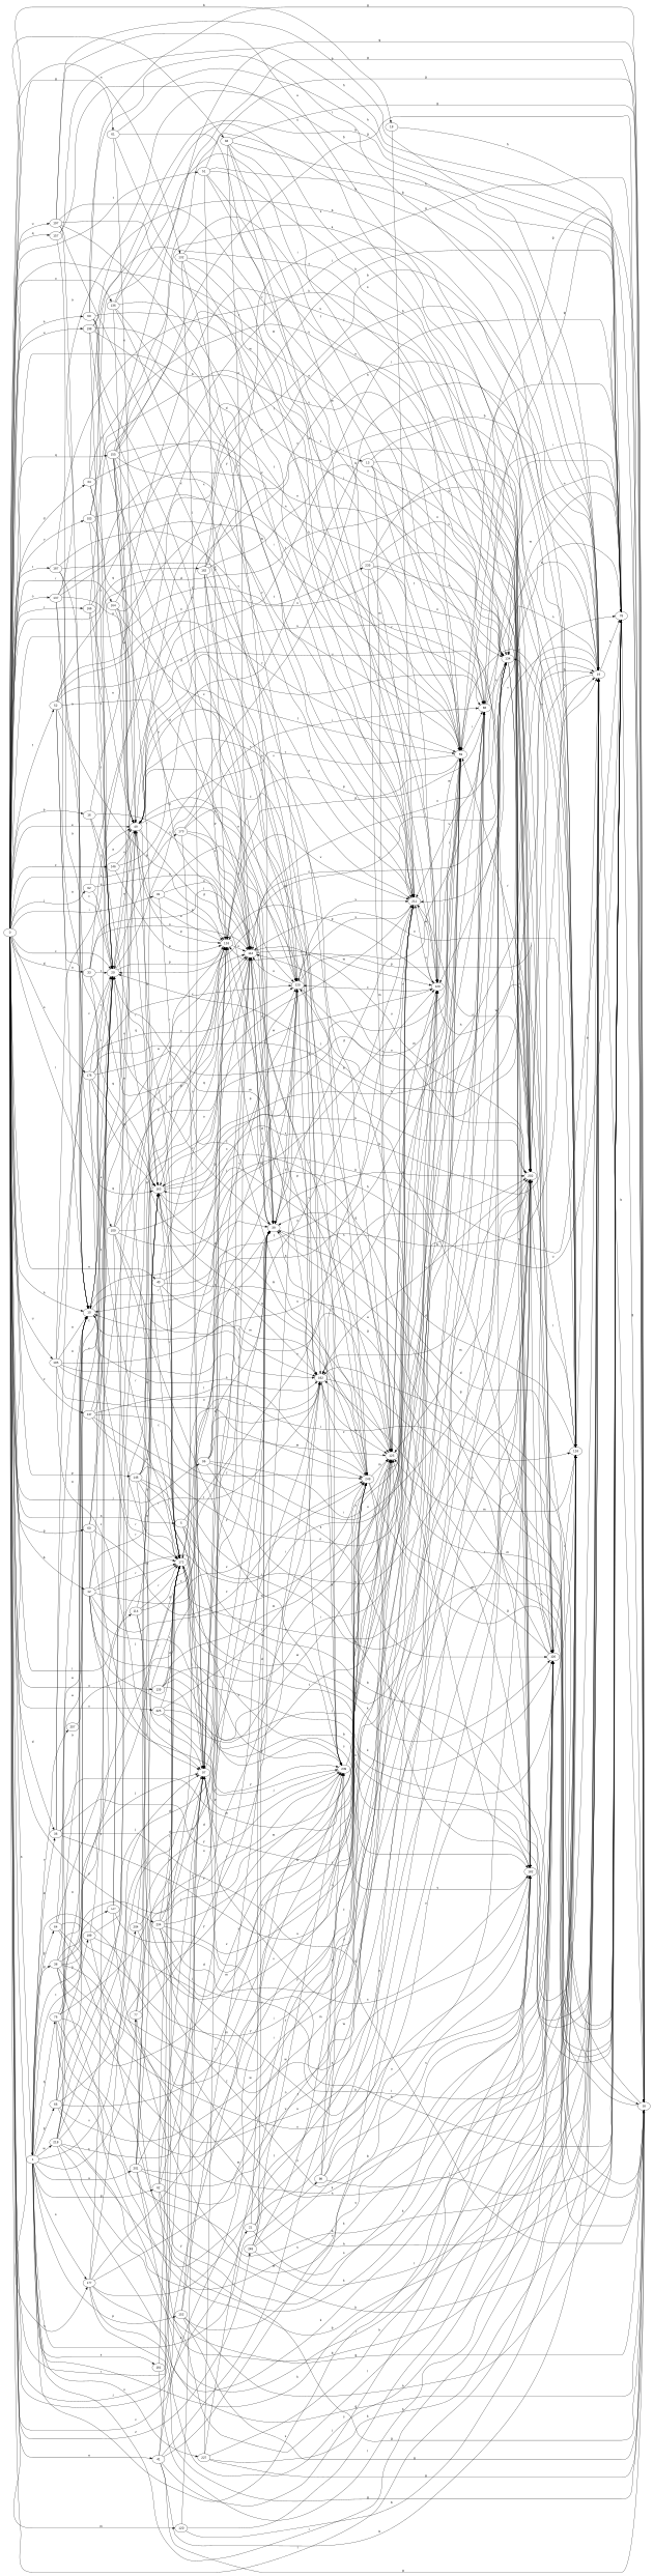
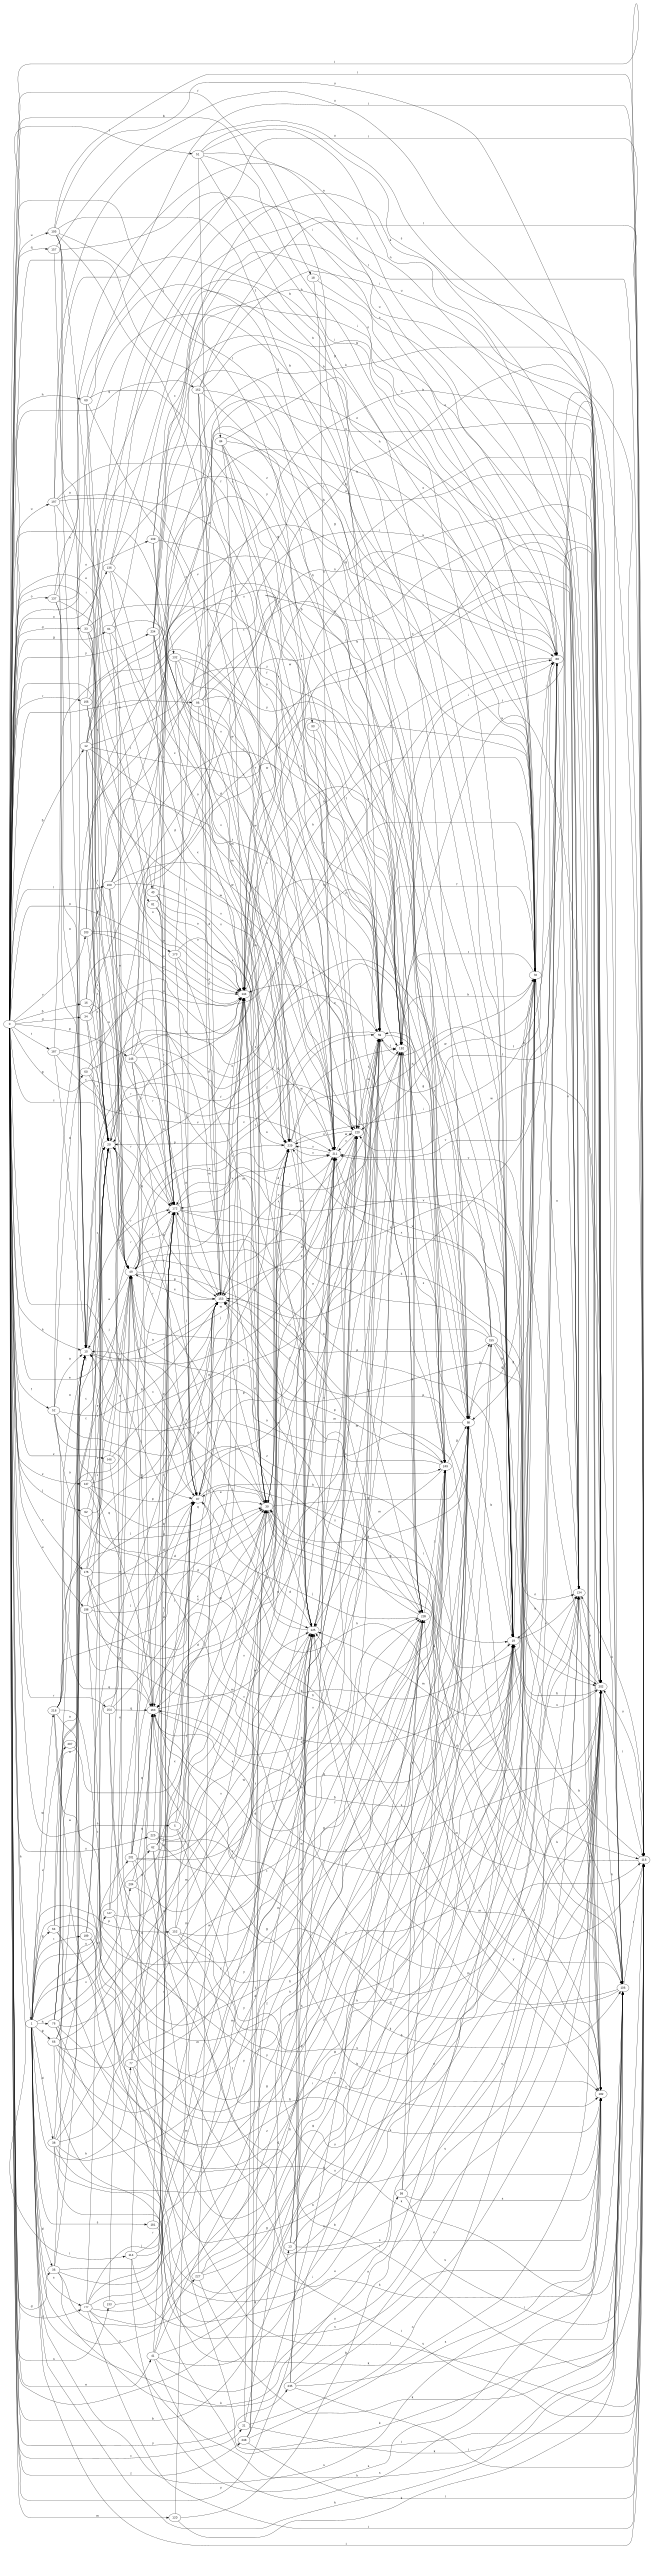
  strict digraph {
    fontname="Liberation Sans"
    rankdir=LR
    node [fontname="Liberation Sans"]
    edge [fontname="Liberation Sans"]
    0
    1
    5
    10
    12
    13
    16
    18
    21
    29
    33
    34
    36
    40
    41
    49
    51
    52
    59
    60
    61
    69
    81
    84
+   90
    92
    96
    97
    109
    114
    116
    120
    132
+   133
    136
    137
    139
    146
    155
    157
    162
    164
    166
    172
    173
    176
    177
    187
    195
    197
    198
    203
    225
    234
    235
    239
    246
    247
    248
    38
    62
    64
    66
    76
    77
    78
    99
    106
    147
    152
    181
    182
    189
    201
    204
    207
    218
    227
    202
    211
    68
    220
    19
    88
    192
    249
    125
    134
    144
    39
    153
    229
    163
    0 -> 1 [label=a]
    0 -> 5 [label=a]
    0 -> 10 [label=a]
    0 -> 12 [label=b]
    0 -> 13 [label=b]
    0 -> 16 [label=b]
    0 -> 18 [label=b]
    0 -> 21 [label=c]
    0 -> 29 [label=c]
    0 -> 33 [label=d]
    0 -> 34 [label=d]
    0 -> 36 [label=d]
    0 -> 40 [label=e]
    0 -> 41 [label=e]
    0 -> 49 [label=e]
    0 -> 51 [label=f]
    0 -> 52 [label=f]
    0 -> 59 [label=f]
    0 -> 60 [label=g]
    0 -> 61 [label=g]
    0 -> 69 [label=h]
    0 -> 81 [label=i]
    0 -> 84 [label=i]
+   0 -> 90 [label=j]
    0 -> 92 [label=j]
    0 -> 96 [label=j]
    0 -> 97 [label=j]
    0 -> 109 [label=l]
    0 -> 114 [label=l]
    0 -> 116 [label=l]
    0 -> 120 [label=m]
    0 -> 132 [label=n]
+   0 -> 133 [label=n]
    0 -> 136 [label=o]
    0 -> 137 [label=o]
    0 -> 139 [label=o]
    0 -> 146 [label=p]
    0 -> 155 [label=q]
    0 -> 157 [label=q]
    0 -> 162 [label=q]
    0 -> 164 [label=r]
    0 -> 166 [label=r]
    0 -> 172 [label=r]
    0 -> 173 [label=s]
    0 -> 176 [label=s]
    0 -> 177 [label=s]
    0 -> 187 [label=t]
    0 -> 195 [label=u]
    0 -> 197 [label=u]
    0 -> 198 [label=u]
    0 -> 203 [label=v]
    0 -> 225 [label=x]
    0 -> 234 [label=y]
    0 -> 235 [label=y]
    0 -> 239 [label=y]
    0 -> 246 [label=z]
    0 -> 247 [label=z]
    0 -> 248 [label=z]
    1 -> 36 [label=d]
    1 -> 116 [label=l]
    1 -> 177 [label=s]
    1 -> 38 [label=d]
    1 -> 62 [label=g]
    1 -> 64 [label=g]
    1 -> 66 [label=g]
    1 -> 76 [label=h]
    1 -> 77 [label=h]
    1 -> 78 [label=h]
    1 -> 99 [label=k]
    1 -> 106 [label=k]
    1 -> 147 [label=p]
    1 -> 152 [label=p]
    1 -> 181 [label=s]
    1 -> 182 [label=s]
    1 -> 189 [label=t]
    1 -> 201 [label=u]
    1 -> 204 [label=v]
    1 -> 207 [label=v]
    1 -> 218 [label=w]
    1 -> 227 [label=x]
    5 -> 97 [label=j]
    5 -> 106 [label=k]
    5 -> 202 [label=u]
    5 -> 211 [label=v]
    10 -> 29 [label=c]
    10 -> 59 [label=f]
    10 -> 172 [label=r]
    10 -> 68 [label=g]
    10 -> 220 [label=w]
    12 -> 29 [label=c]
    12 -> 116 [label=l]
    12 -> 172 [label=r]
    12 -> 239 [label=y]
    12 -> 78 [label=h]
    12 -> 220 [label=w]
    12 -> 19 [label=b]
    12 -> 88 [label=i]
    12 -> 192 [label=t]
    12 -> 249 [label=z]
    13 -> 59 [label=f]
    13 -> 202 [label=u]
    13 -> 19 [label=b]
    13 -> 125 [label=m]
    13 -> 134 [label=n]
    16 -> 29 [label=c]
    16 -> 59 [label=f]
    16 -> 172 [label=r]
    16 -> 144 [label=o]
    18 -> 78 [label=h]
    18 -> 211 [label=v]
    21 -> 106 [label=k]
    21 -> 220 [label=w]
    21 -> 134 [label=n]
    21 -> 39 [label=d]
    29 -> 49 [label=e]
    29 -> 78 [label=h]
    29 -> 19 [label=b]
    29 -> 125 [label=m]
    29 -> 153 [label=p]
    33 -> 29 [label=c]
    33 -> 172 [label=r]
    33 -> 78 [label=h]
    33 -> 192 [label=t]
    33 -> 249 [label=z]
    33 -> 144 [label=o]
    34 -> 29 [label=c]
    34 -> 49 [label=e]
    34 -> 78 [label=h]
    34 -> 202 [label=u]
    34 -> 134 [label=n]
    36 -> 10 [label=a]
    36 -> 29 [label=c]
    36 -> 239 [label=y]
    36 -> 202 [label=u]
    36 -> 68 [label=g]
    36 -> 125 [label=m]
    40 -> 172 [label=r]
    40 -> 192 [label=t]
    40 -> 144 [label=o]
    40 -> 39 [label=d]
    40 -> 229 [label=x]
    41 -> 172 [label=r]
    41 -> 239 [label=y]
    41 -> 182 [label=s]
    41 -> 68 [label=g]
    41 -> 19 [label=b]
    41 -> 125 [label=m]
    41 -> 134 [label=n]
    49 -> 10 [label=a]
    49 -> 59 [label=f]
    49 -> 172 [label=r]
    49 -> 202 [label=u]
    49 -> 211 [label=v]
    49 -> 19 [label=b]
    49 -> 88 [label=i]
    49 -> 249 [label=z]
    49 -> 39 [label=d]
    49 -> 153 [label=p]
    49 -> 229 [label=x]
    49 -> 163 [label=q]
    51 -> 182 [label=s]
    51 -> 68 [label=g]
    51 -> 19 [label=b]
    51 -> 88 [label=i]
    51 -> 134 [label=n]
    51 -> 153 [label=p]
    52 -> 10 [label=a]
    52 -> 59 [label=f]
    52 -> 106 [label=k]
    52 -> 182 [label=s]
    52 -> 202 [label=u]
    52 -> 39 [label=d]
    52 -> 153 [label=p]
    52 -> 163 [label=q]
    59 -> 29 [label=c]
    59 -> 68 [label=g]
    59 -> 220 [label=w]
    59 -> 88 [label=i]
    59 -> 192 [label=t]
    59 -> 153 [label=p]
    59 -> 163 [label=q]
    60 -> 29 [label=c]
    60 -> 97 [label=j]
    60 -> 249 [label=z]
    60 -> 144 [label=o]
    61 -> 49 [label=e]
    61 -> 78 [label=h]
    61 -> 211 [label=v]
    61 -> 220 [label=w]
    69 -> 29 [label=c]
    69 -> 59 [label=f]
    69 -> 116 [label=l]
    69 -> 68 [label=g]
    69 -> 39 [label=d]
    69 -> 229 [label=x]
    81 -> 172 [label=r]
    81 -> 192 [label=t]
    81 -> 144 [label=o]
    81 -> 153 [label=p]
    84 -> 59 [label=f]
    84 -> 78 [label=h]
    84 -> 211 [label=v]
    84 -> 68 [label=g]
    84 -> 220 [label=w]
    84 -> 144 [label=o]
+   90 -> 59 [label=f]
+   90 -> 211 [label=v]
    92 -> 29 [label=c]
    92 -> 116 [label=l]
    92 -> 144 [label=o]
    96 -> 202 [label=u]
    96 -> 211 [label=v]
    96 -> 19 [label=b]
    96 -> 88 [label=i]
    96 -> 192 [label=t]
    96 -> 125 [label=m]
    96 -> 153 [label=p]
    97 -> 29 [label=c]
    97 -> 59 [label=f]
    97 -> 116 [label=l]
    97 -> 182 [label=s]
    97 -> 192 [label=t]
    97 -> 153 [label=p]
    109 -> 49 [label=e]
    109 -> 59 [label=f]
    109 -> 172 [label=r]
    109 -> 239 [label=y]
    109 -> 78 [label=h]
    109 -> 211 [label=v]
    109 -> 220 [label=w]
    109 -> 125 [label=m]
    114 -> 172 [label=r]
    114 -> 182 [label=s]
    114 -> 19 [label=b]
    114 -> 229 [label=x]
    114 -> 163 [label=q]
    116 -> 59 [label=f]
    116 -> 202 [label=u]
    116 -> 19 [label=b]
    116 -> 125 [label=m]
    116 -> 134 [label=n]
    116 -> 144 [label=o]
    116 -> 39 [label=d]
    120 -> 97 [label=j]
    120 -> 106 [label=k]
    120 -> 19 [label=b]
    132 -> 59 [label=f]
    132 -> 97 [label=j]
    132 -> 211 [label=v]
    132 -> 220 [label=w]
    132 -> 39 [label=d]
+   133 -> 49 [label=e]
+   133 -> 239 [label=y]
    136 -> 49 [label=e]
    136 -> 239 [label=y]
    136 -> 182 [label=s]
    136 -> 211 [label=v]
    136 -> 88 [label=i]
    136 -> 229 [label=x]
    137 -> 10 [label=a]
    137 -> 19 [label=b]
    137 -> 88 [label=i]
    137 -> 134 [label=n]
    137 -> 144 [label=o]
    137 -> 163 [label=q]
    139 -> 59 [label=f]
    139 -> 172 [label=r]
    139 -> 182 [label=s]
    139 -> 88 [label=i]
    139 -> 125 [label=m]
    146 -> 97 [label=j]
    146 -> 172 [label=r]
    146 -> 239 [label=y]
    146 -> 19 [label=b]
    146 -> 134 [label=n]
    146 -> 144 [label=o]
    146 -> 153 [label=p]
    146 -> 163 [label=q]
    155 -> 49 [label=e]
    155 -> 59 [label=f]
    155 -> 172 [label=r]
    155 -> 106 [label=k]
    155 -> 211 [label=v]
-   155 -> 68 [label=g]
+   68 -> 155 [label=g]
    155 -> 19 [label=b]
    155 -> 134 [label=n]
    155 -> 144 [label=o]
    155 -> 153 [label=p]
    155 -> 163 [label=q]
    157 -> 10 [label=a]
    157 -> 78 [label=h]
    157 -> 202 [label=u]
    162 -> 116 [label=l]
    162 -> 202 [label=u]
    162 -> 211 [label=o]
    162 -> 68 [label=g]
    162 -> 19 [label=b]
    162 -> 192 [label=t]
    162 -> 153 [label=p]
    162 -> 229 [label=x]
    164 -> 49 [label=e]
    164 -> 202 [label=u]
    164 -> 134 [label=n]
    164 -> 229 [label=x]
    164 -> 163 [label=q]
    166 -> 29 [label=c]
    166 -> 49 [label=e]
    166 -> 116 [label=l]
    166 -> 68 [label=g]
    172 -> 97 [label=j]
    172 -> 239 [label=y]
    172 -> 106 [label=k]
    172 -> 202 [label=u]
    172 -> 192 [label=t]
    173 -> 97 [label=j]
    173 -> 88 [label=i]
    173 -> 125 [label=m]
    173 -> 144 [label=o]
    173 -> 229 [label=x]
    176 -> 29 [label=c]
    176 -> 172 [label=r]
    176 -> 78 [label=h]
    176 -> 202 [label=u]
    176 -> 19 [label=b]
    176 -> 229 [label=x]
    176 -> 163 [label=q]
    177 -> 29 [label=c]
    177 -> 59 [label=f]
    177 -> 97 [label=j]
    177 -> 116 [label=l]
    177 -> 106 [label=k]
    177 -> 68 [label=g]
    177 -> 249 [label=z]
    177 -> 125 [label=m]
    187 -> 10 [label=a]
    187 -> 29 [label=c]
    187 -> 106 [label=k]
    187 -> 211 [label=v]
    187 -> 249 [label=z]
    195 -> 10 [label=a]
    195 -> 49 [label=e]
    195 -> 97 [label=j]
    195 -> 116 [label=l]
    195 -> 202 [label=u]
    195 -> 192 [label=t]
    195 -> 249 [label=z]
    195 -> 229 [label=x]
    197 -> 10 [label=a]
    197 -> 59 [label=f]
    197 -> 202 [label=u]
    197 -> 211 [label=v]
    197 -> 220 [label=w]
    197 -> 19 [label=b]
    197 -> 229 [label=x]
    198 -> 29 [label=c]
    198 -> 59 [label=f]
    198 -> 182 [label=s]
    198 -> 220 [label=w]
    198 -> 19 [label=b]
    198 -> 39 [label=d]
    203 -> 29 [label=c]
    203 -> 202 [label=u]
    203 -> 68 [label=g]
    203 -> 88 [label=i]
    203 -> 144 [label=o]
    225 -> 172 [label=r]
    225 -> 239 [label=y]
    225 -> 211 [label=v]
    225 -> 220 [label=w]
    225 -> 249 [label=z]
    234 -> 172 [label=r]
    234 -> 78 [label=h]
    234 -> 106 [label=k]
    234 -> 202 [label=u]
    234 -> 220 [label=w]
    234 -> 125 [label=m]
    234 -> 134 [label=n]
    234 -> 144 [label=o]
    235 -> 116 [label=l]
    235 -> 182 [label=s]
    235 -> 202 [label=u]
    235 -> 211 [label=v]
    235 -> 125 [label=m]
    235 -> 134 [label=n]
    239 -> 49 [label=e]
    239 -> 97 [label=j]
    239 -> 249 [label=z]
    239 -> 144 [label=o]
    246 -> 49 [label=e]
    246 -> 116 [label=l]
    246 -> 153 [label=p]
    247 -> 29 [label=c]
    247 -> 78 [label=h]
    247 -> 106 [label=k]
    247 -> 192 [label=t]
    247 -> 249 [label=z]
    247 -> 144 [label=o]
    248 -> 116 [label=l]
    248 -> 239 [label=y]
    248 -> 202 [label=u]
    248 -> 125 [label=m]
    248 -> 39 [label=d]
    38 -> 10 [label=a]
    38 -> 59 [label=f]
    38 -> 97 [label=j]
    38 -> 239 [label=y]
    38 -> 202 [label=u]
    38 -> 19 [label=b]
    38 -> 88 [label=i]
    38 -> 39 [label=d]
    62 -> 97 [label=j]
    62 -> 116 [label=l]
    62 -> 172 [label=r]
    62 -> 182 [label=s]
    62 -> 211 [label=v]
    62 -> 144 [label=o]
    64 -> 10 [label=a]
    64 -> 78 [label=h]
    64 -> 182 [label=s]
    64 -> 88 [label=i]
    64 -> 39 [label=d]
    66 -> 10 [label=a]
    66 -> 29 [label=c]
    66 -> 239 [label=y]
    66 -> 182 [label=s]
    66 -> 220 [label=w]
    66 -> 125 [label=m]
    66 -> 39 [label=d]
    76 -> 10 [label=a]
    76 -> 29 [label=c]
    76 -> 49 [label=e]
    76 -> 68 [label=g]
    76 -> 19 [label=b]
    76 -> 192 [label=t]
    76 -> 125 [label=m]
    76 -> 134 [label=n]
    77 -> 106 [label=k]
    77 -> 68 [label=g]
    77 -> 192 [label=t]
    77 -> 144 [label=o]
    77 -> 163 [label=q]
    78 -> 59 [label=f]
    78 -> 68 [label=g]
    78 -> 220 [label=w]
    78 -> 88 [label=i]
    78 -> 192 [label=t]
    78 -> 125 [label=m]
    78 -> 134 [label=n]
    78 -> 144 [label=o]
    99 -> 116 [label=l]
    99 -> 239 [label=y]
    99 -> 182 [label=s]
    99 -> 202 [label=u]
    99 -> 249 [label=z]
    106 -> 59 [label=f]
    106 -> 116 [label=l]
    106 -> 220 [label=w]
    106 -> 125 [label=m]
    106 -> 153 [label=p]
    106 -> 163 [label=q]
    147 -> 49 [label=e]
    147 -> 106 [label=k]
    147 -> 211 [label=v]
    147 -> 153 [label=p]
    152 -> 97 [label=j]
    152 -> 78 [label=h]
    152 -> 182 [label=s]
    152 -> 68 [label=g]
    152 -> 229 [label=x]
    181 -> 116 [label=l]
    181 -> 172 [label=r]
    182 -> 29 [label=c]
    182 -> 239 [label=y]
    189 -> 29 [label=c]
    189 -> 78 [label=h]
    189 -> 249 [label=z]
    189 -> 153 [label=p]
    201 -> 59 [label=f]
    201 -> 97 [label=j]
    201 -> 116 [label=l]
    201 -> 172 [label=r]
    201 -> 106 [label=k]
    201 -> 220 [label=w]
    201 -> 39 [label=d]
    201 -> 163 [label=q]
    204 -> 211 [label=v]
    204 -> 39 [label=d]
    204 -> 163 [label=q]
    207 -> 229 [label=x]
    218 -> 10 [label=a]
    218 -> 97 [label=j]
    218 -> 172 [label=r]
    218 -> 202 [label=u]
    218 -> 68 [label=g]
    218 -> 19 [label=b]
    218 -> 249 [label=z]
    218 -> 39 [label=d]
    218 -> 153 [label=p]
    227 -> 106 [label=k]
    227 -> 68 [label=g]
    227 -> 19 [label=b]
    227 -> 249 [label=z]
    227 -> 153 [label=p]
    202 -> 116 [label=l]
    202 -> 172 [label=r]
    202 -> 106 [label=k]
    202 -> 211 [label=v]
    202 -> 19 [label=b]
    202 -> 192 [label=t]
    202 -> 125 [label=m]
    202 -> 144 [label=o]
    211 -> 220 [label=w]
    211 -> 39 [label=d]
    211 -> 229 [label=x]
    68 -> 10 [label=a]
    68 -> 19 [label=b]
    68 -> 192 [label=t]
    68 -> 39 [label=d]
    220 -> 59 [label=f]
    220 -> 211 [label=v]
    220 -> 125 [label=m]
    220 -> 153 [label=p]
    220 -> 229 [label=x]
    19 -> 78 [label=h]
    19 -> 202 [label=u]
    19 -> 211 [label=v]
    19 -> 134 [label=n]
    19 -> 229 [label=x]
    88 -> 10 [label=a]
    88 -> 211 [label=v]
    88 -> 68 [label=g]
    88 -> 19 [label=b]
    88 -> 134 [label=n]
    88 -> 153 [label=p]
    192 -> 239 [label=y]
    192 -> 78 [label=h]
    192 -> 202 [label=u]
    192 -> 249 [label=z]
    192 -> 125 [label=m]
    192 -> 163 [label=q]
    249 -> 10 [label=a]
    249 -> 182 [label=s]
    249 -> 68 [label=g]
    249 -> 125 [label=m]
    249 -> 153 [label=p]
    249 -> 163 [label=q]
    125 -> 49 [label=e]
    125 -> 211 [label=v]
    125 -> 39 [label=d]
    134 -> 29 [label=c]
    134 -> 182 [label=s]
    134 -> 202 [label=u]
    134 -> 144 [label=o]
    144 -> 97 [label=j]
    144 -> 202 [label=u]
    144 -> 220 [label=w]
    144 -> 249 [label=z]
    144 -> 39 [label=d]
    144 -> 163 [label=q]
    39 -> 29 [label=c]
    39 -> 97 [label=j]
    39 -> 202 [label=u]
    39 -> 68 [label=g]
    39 -> 19 [label=b]
    39 -> 144 [label=o]
    39 -> 153 [label=p]
    39 -> 229 [label=x]
    153 -> 10 [label=a]
    153 -> 49 [label=e]
    153 -> 211 [label=v]
    153 -> 144 [label=o]
    229 -> 172 [label=r]
    229 -> 78 [label=h]
    229 -> 211 [label=v]
    229 -> 88 [label=i]
    229 -> 192 [label=t]
+   229 -> 125 [label=m]
    229 -> 144 [label=o]
    229 -> 39 [label=d]
    163 -> 172 [label=r]
    163 -> 78 [label=h]
    163 -> 106 [label=k]
    163 -> 182 [label=s]
    163 -> 19 [label=b]
    163 -> 125 [label=m]
  }
